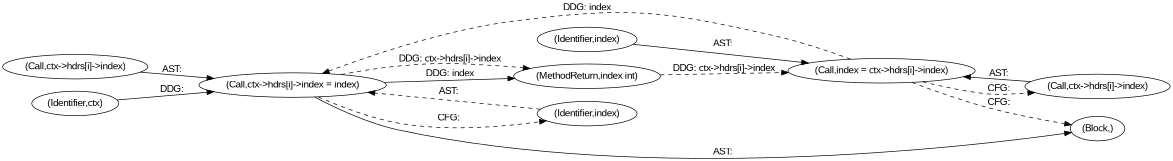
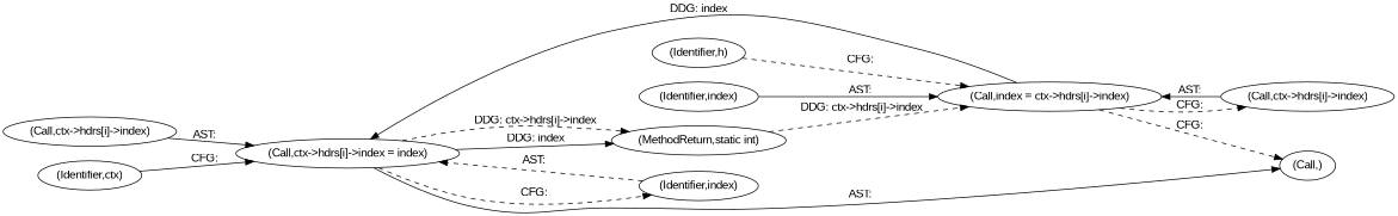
  digraph {
    fontname="Liberation Sans"
    rankdir=LR
    node [fontname="Liberation Sans"]
    edge [fontname="Liberation Sans" style=dashed]
    n1 [label="(Call,ctx->hdrs[i]->index = index)"]
-   n2 [label="(MethodReturn,index int)"]
-   n3 [label="(Block,)"]
+   n2 [label="(MethodReturn,static int)"]
+   n3 [label="(Call,)"]
    n4 [label="(Identifier,index)"]
    n5 [label="(Call,index = ctx->hdrs[i]->index)"]
    n6 [label="(Call,ctx->hdrs[i]->index)"]
    n7 [label="(Call,ctx->hdrs[i]->index)"]
    n8 [label="(Identifier,ctx)"]
+   n9 [label="(Identifier,h)"]
    n10 [label="(Identifier,index)"]
    n1 -> n2 [label="DDG: index" style=solid]
    n1 -> n2 [label="DDG: ctx->hdrs[i]->index"]
    n1 -> n3 [label="AST: " style=solid]
    n1 -> n4 [label="CFG: "]
    n2 -> n5 [label="DDG: ctx->hdrs[i]->index"]
    n4 -> n1 [label="AST: "]
-   n5 -> n1 [label="DDG: index"]
+   n5 -> n1 [label="DDG: index" style=solid]
    n5 -> n3 [label="CFG: "]
    n5 -> n6 [label="CFG: "]
    n6 -> n5 [label="AST: " style=solid]
    n7 -> n1 [label="AST: " style=solid]
-   n8 -> n1 [label="DDG: " style=solid]
+   n8 -> n1 [label="CFG: " style=solid]
+   n9 -> n5 [label="CFG: "]
    n10 -> n5 [label="AST: " style=solid]
  }
